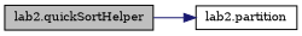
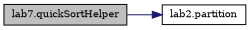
  digraph {
    rankdir=LR
    fontname="DejaVu Serif"
    node [color=black fontname="DejaVu Serif" fontsize=10 shape=record style=filled]
-   n1 [fillcolor=grey75 fontcolor=black height=0.2 label="lab2.quickSortHelper" width=0.4]
+   n1 [fillcolor=grey75 fontcolor=black height=0.2 label="lab7.quickSortHelper" width=0.4]
    n2 [fillcolor=white height=0.2 label="lab2.partition" width=0.4]
    n1 -> n2 [color=midnightblue fontname="DejaVu Serif" fontsize=10 labelfontname=Helvetica labelfontsize=10 style=solid]
  }
